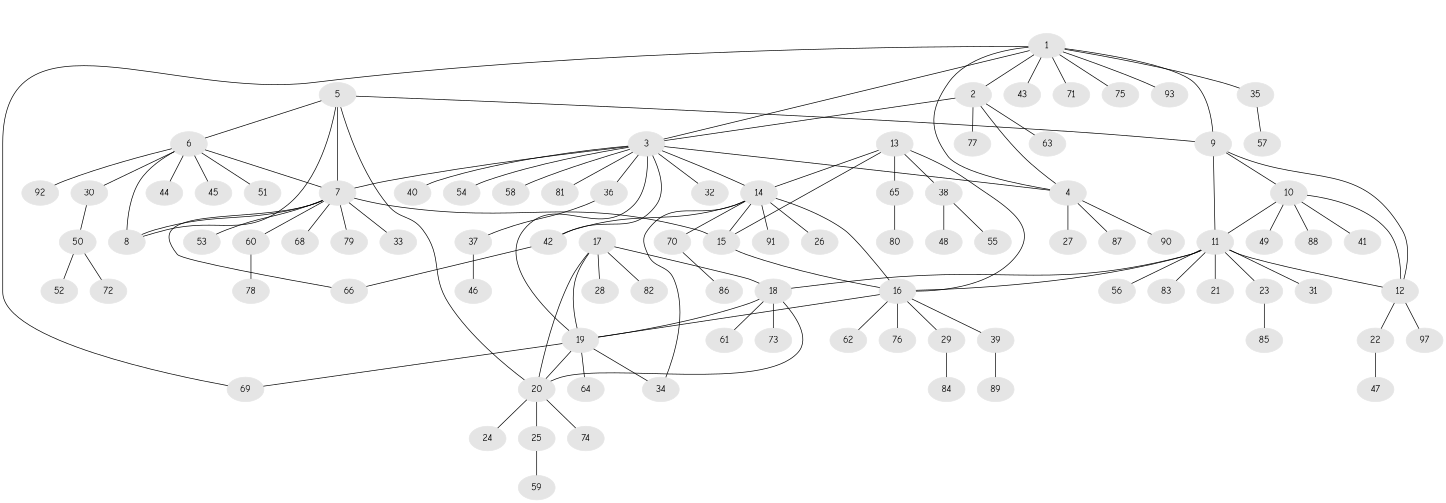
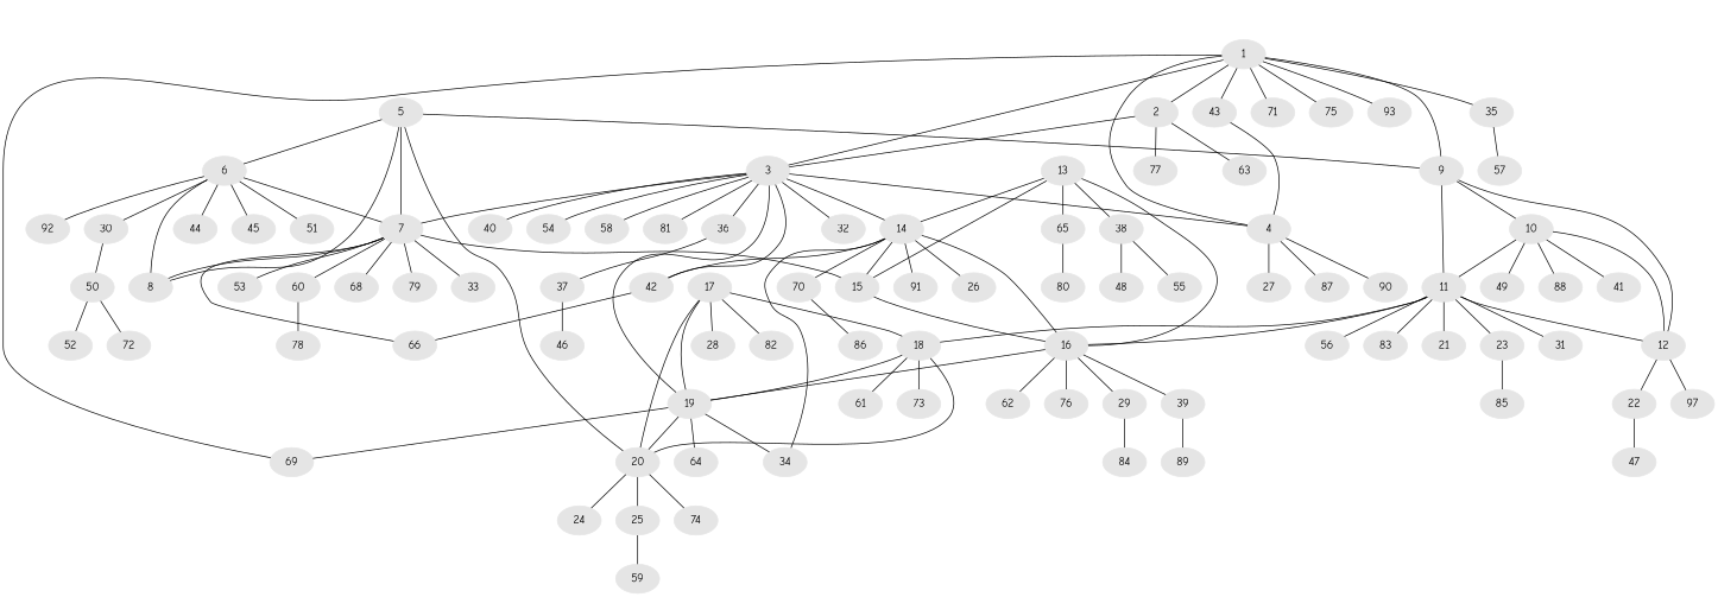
  graph {
    fontname="Comic Neue"
    node [color=gray90 fontname="Comic Neue" style=filled]
    edge [fontname="Comic Neue"]
    1
    2
    3
    4
    9
    35
    43
    69
    71
    75
    93
    63
    77
    7
    14
    19
    32
    36
    40
    42
    54
    58
    81
    27
    87
    90
    10
    11
    12
    57
    8
    15
    33
    53
    60
    66
    68
    79
    16
    26
    34
    70
    91
    20
    64
    37
    5
    6
    30
    44
    45
    51
    92
    24
    25
    74
    50
    78
    41
    49
    88
    18
    21
    23
    31
    56
    83
    22
    n69 [label=97]
    29
    39
    62
    76
    61
    73
    85
    47
    13
    38
    65
    48
    55
    80
    86
    84
    89
    17
    28
    82
    59
    52
    72
    46
    1 -- 2
    1 -- 3
    1 -- 4
    1 -- 9
    1 -- 35
    1 -- 43
    1 -- 69
    1 -- 71
    1 -- 75
    1 -- 93
    2 -- 3
-   2 -- 4
+   43 -- 4
    2 -- 63
    2 -- 77
    3 -- 4
    3 -- 7
    3 -- 14
    3 -- 19
    3 -- 32
    3 -- 36
    3 -- 40
    3 -- 42
    3 -- 54
    3 -- 58
    3 -- 81
    4 -- 27
    4 -- 87
    4 -- 90
    9 -- 10
    9 -- 11
    9 -- 12
    35 -- 57
    7 -- 8
    7 -- 15
    7 -- 33
    7 -- 53
    7 -- 60
    7 -- 66
    7 -- 68
    7 -- 79
    14 -- 42
    14 -- 15
    14 -- 16
    14 -- 26
    14 -- 34
    14 -- 70
    14 -- 91
    19 -- 69
    19 -- 34
    19 -- 20
    19 -- 64
    36 -- 37
    42 -- 66
    10 -- 11
    10 -- 12
    10 -- 41
    10 -- 49
    10 -- 88
    11 -- 12
    11 -- 16
    11 -- 18
    11 -- 21
    11 -- 23
    11 -- 31
    11 -- 56
    11 -- 83
    12 -- 22
    12 -- n69
    15 -- 16
    60 -- 78
    16 -- 19
    16 -- 29
    16 -- 39
    16 -- 62
    16 -- 76
    70 -- 86
    20 -- 24
    20 -- 25
    20 -- 74
    37 -- 46
    5 -- 9
    5 -- 7
    5 -- 8
    5 -- 20
    5 -- 6
    6 -- 7
    6 -- 8
    6 -- 30
    6 -- 44
    6 -- 45
    6 -- 51
    6 -- 92
    30 -- 50
    25 -- 59
    50 -- 52
    50 -- 72
    18 -- 19
    18 -- 20
    18 -- 61
    18 -- 73
    23 -- 85
    22 -- 47
    29 -- 84
    39 -- 89
    13 -- 14
    13 -- 15
    13 -- 16
    13 -- 38
    13 -- 65
    38 -- 48
    38 -- 55
    65 -- 80
    17 -- 19
    17 -- 20
    17 -- 18
    17 -- 28
    17 -- 82
  }
